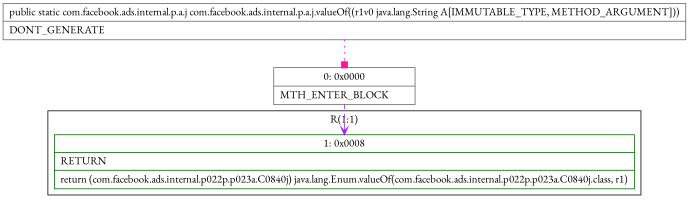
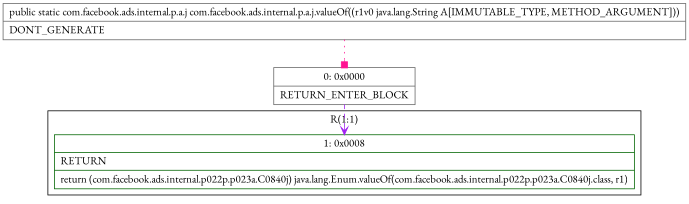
  digraph {
    fontname="EB Garamond"
    node [color=gray40 shape=record fontname="EB Garamond"]
    edge [fontname="EB Garamond"]
    n1 [color=darkgreen label="{1\:\ 0x0008|RETURN\l|return (com.facebook.ads.internal.p022p.p023a.C0840j) java.lang.Enum.valueOf(com.facebook.ads.internal.p022p.p023a.C0840j.class, r1)\l}"]
-   n2 [label="{0\:\ 0x0000|MTH_ENTER_BLOCK\l}"]
+   n2 [label="{0\:\ 0x0000|RETURN_ENTER_BLOCK\l}"]
    n3 [label="{public static com.facebook.ads.internal.p.a.j com.facebook.ads.internal.p.a.j.valueOf((r1v0 java.lang.String A[IMMUTABLE_TYPE, METHOD_ARGUMENT]))  | DONT_GENERATE\l}"]
    subgraph cluster_1 {
      label="R(1:1)"
      n1
    }
    n2 -> n1 [color=purple style=dashed arrowhead=vee]
    n3 -> n2 [color=deeppink style=dotted arrowhead=box]
  }
